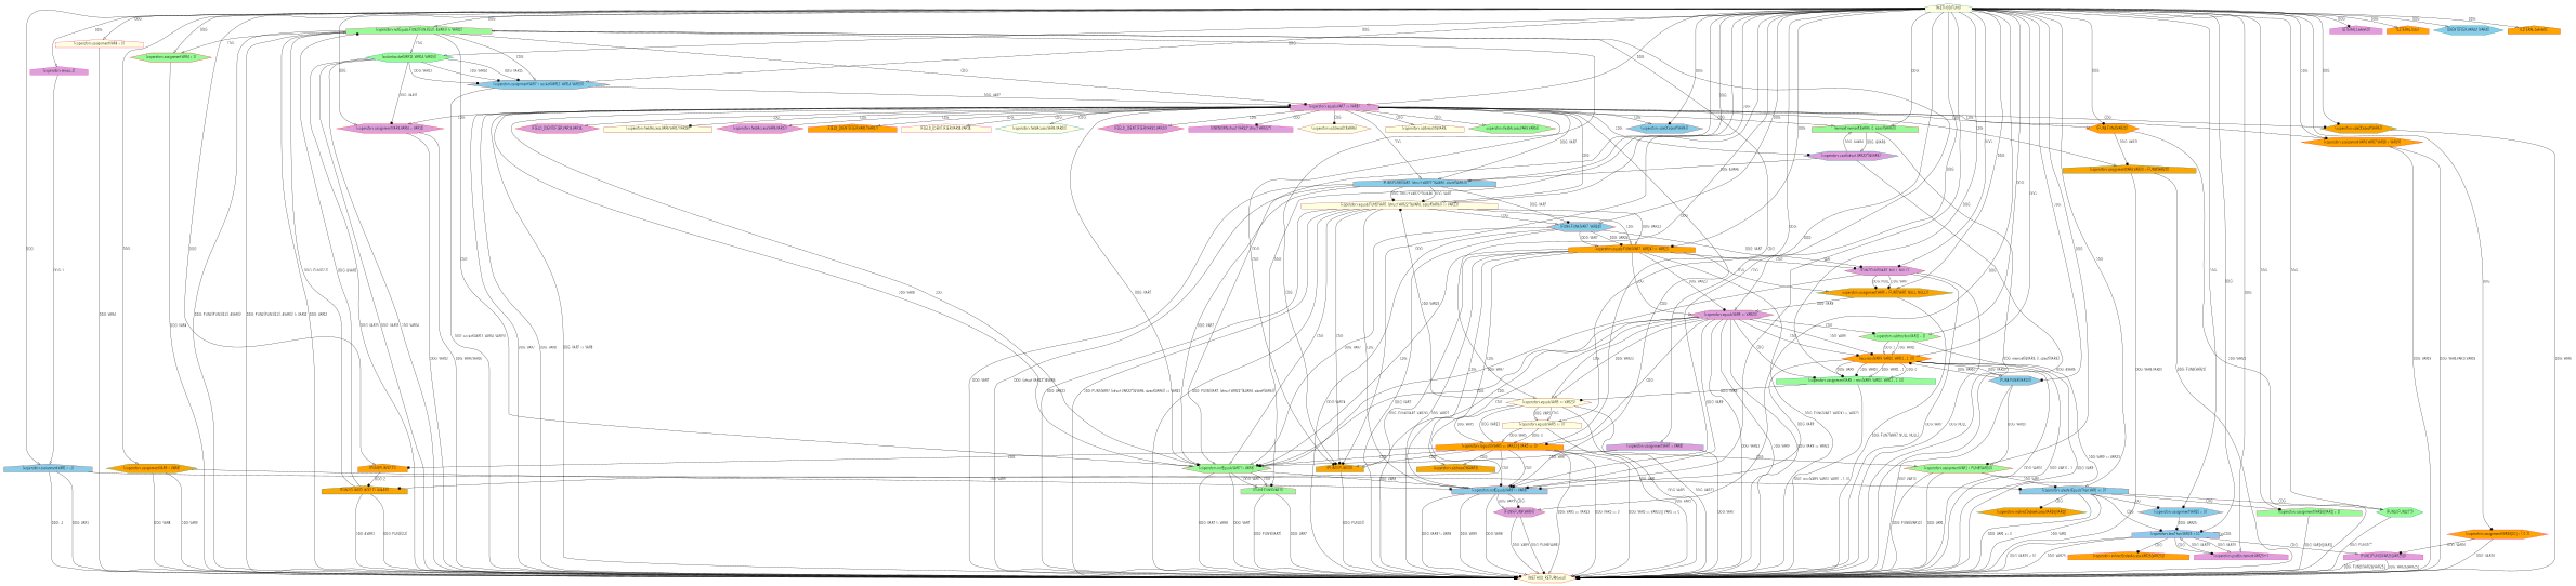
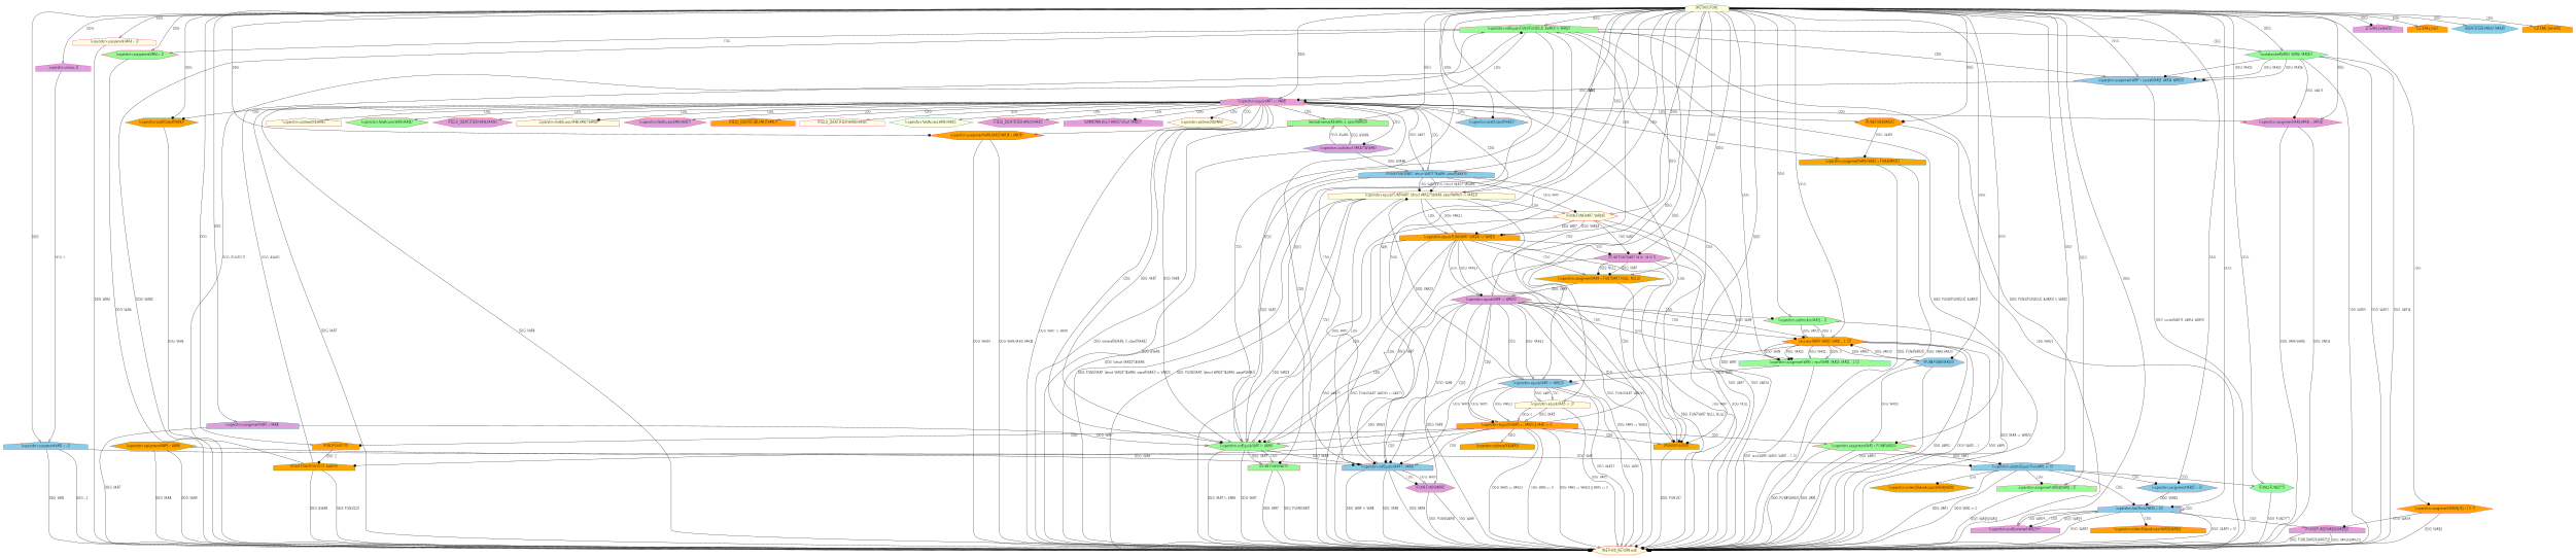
  digraph {
    fontname="Comic Neue"
    node [color=brown fillcolor=orange fontname="Comic Neue" shape=house style=filled]
    edge [arrowhead=onormal fontname="Comic Neue"]
    n1 [color=teal fillcolor=lightyellow label="(METHOD,FUN1)"]
    n2 [fillcolor=skyblue label="(<operator>.assignment,VAR1 = -1)"]
    n3 [color=deeppink fillcolor=plum label="(<operator>.minus,-1)"]
    n4 [color=deeppink fillcolor=plum label="(LITERAL,1,while(1))"]
    n5 [color=deeppink fillcolor=lightyellow label="(<operator>.assignment,VAR4 = 0)"]
    n6 [color=teal fillcolor=plum label="(<operator>.assignment,VAR7 = VAR8)"]
    n7 [color=teal label="(<operator>.assignment,VAR9 = VAR8)" shape=hexagon]
    n8 [color=deeppink fillcolor=palegreen label="(<operator>.notEquals,FUN2(FUN3(2,2), &VAR3) != VAR12)"]
    n9 [label="(FUN3,FUN3(2,2))"]
    n10 [color=red fillcolor=palegreen label="(<operator>.assignment,VAR4 = 1)" shape=hexagon]
    n11 [fillcolor=skyblue label="(<operator>.assignment,VAR7 = socket(VAR13, VAR14, VAR15))" shape=hexagon]
    n12 [color=teal fillcolor=palegreen label="(socket,socket(VAR13, VAR14, VAR15))" shape=hexagon]
    n13 [color=red fillcolor=plum label="(<operator>.equals,VAR7 == VAR8)"]
    n14 [fillcolor=palegreen label="(memset,memset(&VAR6, 0, sizeof(VAR6)))"]
    n15 [fillcolor=skyblue label="(<operator>.sizeOf,sizeof(VAR6))" shape=hexagon]
    n16 [color=red fillcolor=plum label="(<operator>.assignment,VAR6.VAR16 = VAR13)" shape=hexagon]
    n17 [color=red label="(<operator>.assignment,VAR6.VAR17.VAR18 = VAR19)" shape=hexagon]
    n18 [color=red label="(FUN4,FUN4(VAR21))" shape=hexagon]
    n19 [fillcolor=lightyellow label="(<operator>.equals,FUN5(VAR7, (struct VAR22*)&VAR6, sizeof(VAR6)) == VAR23)"]
    n20 [fillcolor=skyblue label="(FUN5,FUN5(VAR7, (struct VAR22*)&VAR6, sizeof(VAR6)))"]
    n21 [color=teal label="(<operator>.sizeOf,sizeof(VAR6))" shape=hexagon]
    n22 [label="(<operator>.equals,FUN6(VAR7, VAR24) == VAR23)"]
-   n23 [color=red fillcolor=skyblue label="(FUN6,FUN6(VAR7, VAR24))" shape=hexagon]
+   n23 [color=red fillcolor=lightyellow label="(FUN6,FUN6(VAR7, VAR24))" shape=hexagon]
    n24 [color=teal label="(<operator>.assignment,VAR9 = FUN7(VAR7, NULL, NULL))" shape=hexagon]
    n25 [fillcolor=plum label="(FUN7,FUN7(VAR7, NULL, NULL))" shape=hexagon]
    n26 [fillcolor=plum label="(<operator>.equals,VAR9 == VAR23)" shape=hexagon]
    n27 [color=teal fillcolor=palegreen label="(<operator>.assignment,VAR5 = recv(VAR9, VAR10, VAR11 - 1, 0))"]
    n28 [color=red label="(recv,recv(VAR9, VAR10, VAR11 - 1, 0))" shape=hexagon]
    n29 [fillcolor=palegreen label="(<operator>.subtraction,VAR11 - 1)" shape=hexagon]
-   n30 [fillcolor=lightyellow label="(<operator>.equals,VAR5 == VAR23)" shape=hexagon]
+   n30 [fillcolor=skyblue label="(<operator>.equals,VAR5 == VAR23)" shape=hexagon]
    n31 [fillcolor=lightyellow label="(<operator>.equals,VAR5 == 0)"]
    n32 [color=red fillcolor=palegreen label="(<operator>.assignment,VAR1 = FUN8(VAR10))" shape=hexagon]
    n33 [fillcolor=skyblue label="(FUN8,FUN8(VAR10))" shape=hexagon]
    n34 [color=deeppink label="(LITERAL,0,do)"]
    n35 [fillcolor=palegreen label="(<operator>.notEquals,VAR7 != VAR8)" shape=hexagon]
    n36 [color=deeppink fillcolor=palegreen label="(FUN9,FUN9(VAR7))"]
    n37 [color=red fillcolor=skyblue label="(<operator>.notEquals,VAR9 != VAR8)"]
    n38 [fillcolor=plum label="(FUN9,FUN9(VAR9))" shape=hexagon]
    n39 [color=teal fillcolor=skyblue label="(IDENTIFIER,VAR4,if (VAR4))" shape=hexagon]
    n40 [color=teal label="(FUN10,FUN10())"]
    n41 [label="(LITERAL,1,while(1))"]
    n42 [color=deeppink label="(<operator>.assignment,VAR26[10] = { 0 })" shape=hexagon]
    n43 [fillcolor=skyblue label="(<operator>.greaterEqualsThan,VAR1 >= 0)"]
    n44 [color=deeppink fillcolor=palegreen label="(<operator>.assignment,VAR26[VAR1] = 1)"]
    n45 [fillcolor=skyblue label="(<operator>.assignment,VAR25 = 0)" shape=hexagon]
    n46 [color=deeppink fillcolor=skyblue label="(<operator>.lessThan,VAR25 < 10)"]
    n47 [color=deeppink fillcolor=plum label="(<operator>.postIncrement,VAR25++)"]
    n48 [color=teal fillcolor=palegreen label="(FUN12,FUN12(\"\"))" shape=hexagon]
    n49 [color=red fillcolor=lightyellow label="(METHOD_RETURN,void)" shape=hexagon]
    n50 [color=teal label="(FUN2,FUN2(FUN3(2,2), &VAR3))"]
    n51 [color=teal label="(<operator>.assignment,VAR6.VAR20 = FUN4(VAR21))"]
    n52 [color=teal fillcolor=plum label="(<operator>.cast,(struct VAR22*)&VAR6)" shape=hexagon]
    n53 [fillcolor=lightyellow label="(<operator>.addressOf,&VAR6)"]
    n54 [fillcolor=palegreen label="(<operator>.fieldAccess,VAR6.VAR16)" shape=hexagon]
    n55 [color=red fillcolor=plum label="(FIELD_IDENTIFIER,VAR16,VAR16)" shape=hexagon]
    n56 [fillcolor=lightyellow label="(<operator>.fieldAccess,VAR6.VAR17.VAR18)"]
    n57 [color=red fillcolor=plum label="(<operator>.fieldAccess,VAR6.VAR17)" shape=hexagon]
    n58 [color=deeppink label="(FIELD_IDENTIFIER,VAR17,VAR17)"]
    n59 [color=deeppink fillcolor=lightyellow label="(FIELD_IDENTIFIER,VAR18,VAR18)"]
    n60 [color=teal fillcolor=lightyellow label="(<operator>.fieldAccess,VAR6.VAR20)" shape=hexagon]
    n61 [color=red fillcolor=plum label="(FIELD_IDENTIFIER,VAR20,VAR20)" shape=hexagon]
    n62 [color=deeppink fillcolor=plum label="(UNKNOWN,struct VAR22*,struct VAR22*)"]
    n63 [fillcolor=lightyellow label="(<operator>.addressOf,&VAR6)" shape=hexagon]
    n64 [color=deeppink label="(<operator>.logicalOr,VAR5 == VAR23 || VAR5 == 0)"]
    n65 [color=deeppink fillcolor=plum label="(FUN11,FUN11(VAR26[VAR25]))"]
    n66 [color=teal label="(<operator>.indirectIndexAccess,VAR26[VAR1])" shape=hexagon]
    n67 [color=deeppink label="(<operator>.indirectIndexAccess,VAR26[VAR25])"]
    n68 [color=teal label="(<operator>.addressOf,&VAR3)"]
    n1 -> n2 [label="DDG: "]
    n1 -> n3 [label="DDG: "]
    n1 -> n4 [arrowhead=box label="DDG: "]
    n1 -> n5 [label="DDG: "]
    n1 -> n6 [label="DDG: "]
-   n1 -> n7 [label="DDG: "]
    n1 -> n8 [label="DDG: "]
    n1 -> n9 [label="DDG: "]
    n1 -> n10 [label="DDG: "]
    n1 -> n11 [label="DDG: "]
    n1 -> n12 [label="DDG: "]
    n1 -> n13 [label="DDG: "]
    n1 -> n14 [label="DDG: "]
    n1 -> n15 [arrowhead=box label="DDG: "]
    n1 -> n16 [label="DDG: "]
    n1 -> n17 [arrowhead=box label="DDG: "]
    n1 -> n18 [arrowhead=box label="DDG: "]
    n1 -> n19 [label="DDG: "]
    n1 -> n20 [label="DDG: "]
    n1 -> n21 [arrowhead=box label="DDG: "]
    n1 -> n22 [arrowhead=box label="DDG: "]
    n1 -> n23 [label="DDG: "]
    n1 -> n24 [label="DDG: "]
    n1 -> n25 [arrowhead=box label="DDG: "]
    n1 -> n26 [label="DDG: "]
    n1 -> n27 [label="DDG: "]
    n1 -> n28 [label="DDG: "]
    n1 -> n29 [label="DDG: "]
    n1 -> n30 [label="DDG: "]
    n1 -> n31 [label="DDG: "]
    n1 -> n32 [arrowhead=box label="DDG: "]
    n1 -> n33 [arrowhead=box label="DDG: "]
    n1 -> n34 [label="DDG: "]
    n1 -> n35 [label="DDG: "]
    n1 -> n36 [arrowhead=box label="DDG: "]
    n1 -> n37 [arrowhead=box label="VAR: "]
    n1 -> n38 [label="DDG: "]
    n1 -> n39 [label="DDG: "]
    n1 -> n40 [arrowhead=box label="DDG: "]
    n1 -> n41 [label="DDG: "]
    n1 -> n42 [arrowhead=box label="DDG: "]
    n1 -> n43 [label="DDG: "]
    n1 -> n44 [label="DDG: "]
    n1 -> n45 [arrowhead=box label="DDG: "]
    n1 -> n46 [arrowhead=box label="DDG: "]
    n1 -> n47 [label="DDG: "]
    n1 -> n48 [label="DDG: "]
    n2 -> n43 [arrowhead=box label="DDG: VAR1"]
    n2 -> n49 [arrowhead=box label="DDG: VAR1"]
    n2 -> n49 [label="DDG: -1"]
    n3 -> n2 [label="DDG: 1"]
    n5 -> n49 [label="DDG: VAR4"]
    n6 -> n35 [label="DDG: VAR7"]
    n6 -> n49 [arrowhead=box label="DDG: VAR7"]
    n7 -> n37 [arrowhead=box label="DDG: VAR9"]
    n7 -> n49 [label="DDG: VAR8"]
    n7 -> n49 [arrowhead=box label="DDG: VAR9"]
    n8 -> n10 [label="CDG: "]
    n8 -> n11 [label="CDG: "]
    n8 -> n12 [label="CDG: "]
    n8 -> n13 [arrowhead=box label="CDG: "]
    n8 -> n35 [label="CDG: "]
    n8 -> n37 [arrowhead=box label="CDG: "]
    n8 -> n40 [arrowhead=box label="CDG: "]
    n8 -> n49 [label="DDG: FUN2(FUN3(2,2), &VAR3) != VAR12"]
    n8 -> n49 [arrowhead=box label="DDG: VAR12"]
    n8 -> n49 [label="DDG: FUN2(FUN3(2,2), &VAR3)"]
    n9 -> n50 [arrowhead=box label="DDG: 2"]
    n10 -> n49 [arrowhead=box label="DDG: VAR4"]
    n11 -> n13 [arrowhead=box label="DDG: VAR7"]
    n11 -> n49 [label="DDG: socket(VAR13, VAR14, VAR15)"]
    n12 -> n11 [arrowhead=box label="DDG: VAR13"]
    n12 -> n11 [arrowhead=box label="DDG: VAR14"]
    n12 -> n11 [arrowhead=box label="DDG: VAR15"]
    n12 -> n16 [arrowhead=box label="DDG: VAR13"]
    n12 -> n49 [arrowhead=box label="DDG: VAR15"]
    n12 -> n49 [label="DDG: VAR13"]
    n12 -> n49 [arrowhead=box label="DDG: VAR14"]
    n13 -> n14 [label="CDG: "]
    n13 -> n15 [label="CDG: "]
    n13 -> n16 [label="CDG: "]
    n13 -> n17 [label="CDG: "]
    n13 -> n18 [label="CDG: "]
    n13 -> n19 [label="CDG: "]
    n13 -> n20 [label="DDG: VAR7"]
    n13 -> n20 [label="CDG: "]
    n13 -> n21 [arrowhead=box label="CDG: "]
    n13 -> n35 [arrowhead=box label="DDG: VAR7"]
    n13 -> n35 [label="DDG: VAR8"]
    n13 -> n35 [label="CDG: "]
    n13 -> n37 [arrowhead=box label="CDG: "]
    n13 -> n40 [arrowhead=box label="CDG: "]
    n13 -> n49 [label="DDG: VAR7"]
    n13 -> n49 [label="DDG: VAR8"]
    n13 -> n49 [label="DDG: VAR7 == VAR8"]
    n13 -> n51 [label="CDG: "]
    n13 -> n52 [arrowhead=box label="CDG: "]
    n13 -> n53 [label="CDG: "]
    n13 -> n54 [label="CDG: "]
    n13 -> n55 [label="CDG: "]
    n13 -> n56 [arrowhead=box label="CDG: "]
    n13 -> n57 [label="CDG: "]
    n13 -> n58 [label="CDG: "]
    n13 -> n59 [label="CDG: "]
    n13 -> n60 [label="CDG: "]
    n13 -> n61 [label="CDG: "]
    n13 -> n62 [arrowhead=box label="CDG: "]
    n13 -> n63 [arrowhead=box label="CDG: "]
    n14 -> n49 [arrowhead=box label="DDG: memset(&VAR6, 0, sizeof(VAR6))"]
    n14 -> n52 [label="DDG: &VAR6"]
    n16 -> n49 [label="DDG: VAR6.VAR16"]
    n16 -> n49 [label="DDG: VAR13"]
    n17 -> n49 [arrowhead=box label="DDG: VAR19"]
    n17 -> n49 [arrowhead=box label="DDG: VAR6.VAR17.VAR18"]
    n18 -> n49 [arrowhead=box label="DDG: VAR21"]
    n18 -> n51 [arrowhead=box label="DDG: VAR21"]
    n19 -> n22 [label="DDG: VAR23"]
    n19 -> n22 [label="CDG: "]
    n19 -> n23 [label="CDG: "]
    n19 -> n35 [label="CDG: "]
    n19 -> n37 [label="CDG: "]
    n19 -> n40 [arrowhead=box label="CDG: "]
    n19 -> n49 [arrowhead=box label="DDG: FUN5(VAR7, (struct VAR22*)&VAR6, sizeof(VAR6))"]
    n19 -> n49 [label="DDG: VAR23"]
    n19 -> n49 [arrowhead=box label="DDG: FUN5(VAR7, (struct VAR22*)&VAR6, sizeof(VAR6)) == VAR23"]
    n20 -> n19 [arrowhead=box label="DDG: VAR7"]
    n20 -> n19 [arrowhead=box label="DDG: (struct VAR22*)&VAR6"]
    n20 -> n23 [arrowhead=box label="DDG: VAR7"]
    n20 -> n35 [label="DDG: VAR7"]
    n20 -> n49 [arrowhead=box label="DDG: VAR7"]
    n20 -> n49 [arrowhead=box label="DDG: (struct VAR22*)&VAR6"]
    n21 -> n49 [arrowhead=box label="DDG: VAR6"]
    n22 -> n24 [label="CDG: "]
    n22 -> n25 [arrowhead=box label="CDG: "]
    n22 -> n26 [arrowhead=box label="DDG: VAR23"]
    n22 -> n26 [label="CDG: "]
    n22 -> n35 [arrowhead=box label="CDG: "]
    n22 -> n37 [label="CDG: "]
-   n22 -> n68 [label="CDG: "]
+   n22 -> n40 [label="CDG: "]
    n22 -> n49 [arrowhead=box label="DDG: FUN6(VAR7, VAR24)"]
    n22 -> n49 [label="DDG: VAR23"]
    n22 -> n49 [label="DDG: FUN6(VAR7, VAR24) == VAR23"]
    n23 -> n22 [label="DDG: VAR7"]
    n23 -> n22 [arrowhead=box label="DDG: VAR24"]
    n23 -> n25 [arrowhead=box label="DDG: VAR7"]
    n23 -> n35 [label="DDG: VAR7"]
    n23 -> n49 [label="DDG: VAR7"]
    n23 -> n49 [arrowhead=box label="DDG: VAR24"]
    n24 -> n26 [label="DDG: VAR9"]
    n24 -> n49 [label="DDG: FUN7(VAR7, NULL, NULL)"]
    n25 -> n24 [arrowhead=box label="DDG: VAR7"]
    n25 -> n24 [arrowhead=box label="DDG: NULL"]
    n25 -> n35 [label="DDG: VAR7"]
    n25 -> n49 [arrowhead=box label="DDG: VAR7"]
    n25 -> n49 [label="DDG: NULL"]
    n26 -> n27 [arrowhead=box label="CDG: "]
    n26 -> n28 [arrowhead=box label="DDG: VAR9"]
    n26 -> n28 [arrowhead=box label="CDG: "]
    n26 -> n29 [arrowhead=box label="CDG: "]
    n26 -> n30 [label="DDG: VAR23"]
    n26 -> n30 [label="CDG: "]
    n26 -> n35 [arrowhead=box label="CDG: "]
    n26 -> n37 [label="DDG: VAR9"]
    n26 -> n37 [arrowhead=box label="CDG: "]
    n26 -> n40 [label="CDG: "]
    n26 -> n49 [label="DDG: VAR9 == VAR23"]
    n26 -> n49 [arrowhead=box label="DDG: VAR23"]
    n26 -> n49 [label="DDG: VAR9"]
    n26 -> n64 [arrowhead=box label="CDG: "]
    n27 -> n30 [arrowhead=box label="DDG: VAR5"]
    n27 -> n49 [arrowhead=box label="DDG: recv(VAR9, VAR10, VAR11 - 1, 0)"]
    n28 -> n27 [arrowhead=box label="DDG: VAR9"]
    n28 -> n27 [arrowhead=box label="DDG: VAR10"]
    n28 -> n27 [label="DDG: VAR11 - 1"]
    n28 -> n27 [label="DDG: 0"]
    n28 -> n33 [label="DDG: VAR10"]
    n28 -> n37 [arrowhead=box label="DDG: VAR9"]
    n28 -> n49 [label="DDG: VAR10"]
    n28 -> n49 [arrowhead=box label="DDG: VAR11 - 1"]
    n28 -> n49 [arrowhead=box label="DDG: VAR9"]
    n29 -> n28 [label="DDG: VAR11"]
    n29 -> n28 [label="DDG: 1"]
    n29 -> n49 [arrowhead=box label="DDG: VAR9 == VAR23"]
    n30 -> n19 [arrowhead=box label="DDG: VAR23"]
    n30 -> n31 [label="DDG: VAR5"]
    n30 -> n31 [label="CDG: "]
    n30 -> n49 [label="DDG: VAR23"]
    n30 -> n49 [label="DDG: VAR5"]
    n30 -> n64 [label="DDG: VAR5"]
    n30 -> n64 [label="DDG: VAR23"]
    n31 -> n49 [label="DDG: VAR5"]
    n31 -> n64 [label="DDG: VAR5"]
    n31 -> n64 [label="DDG: 0"]
    n32 -> n43 [arrowhead=box label="DDG: VAR1"]
    n32 -> n49 [label="DDG: FUN8(VAR10)"]
    n32 -> n49 [label="DDG: VAR1"]
    n33 -> n28 [arrowhead=box label="DDG: VAR10"]
    n33 -> n32 [label="DDG: VAR10"]
    n33 -> n49 [arrowhead=box label="DDG: VAR10"]
    n35 -> n36 [label="DDG: VAR7"]
    n35 -> n36 [label="CDG: "]
    n35 -> n37 [label="DDG: VAR8"]
    n35 -> n49 [arrowhead=box label="DDG: VAR7 != VAR8"]
    n35 -> n49 [label="DDG: VAR7"]
    n36 -> n49 [label="DDG: VAR7"]
    n36 -> n49 [label="DDG: FUN9(VAR7)"]
    n37 -> n38 [label="DDG: VAR9"]
    n37 -> n38 [arrowhead=box label="CDG: "]
    n37 -> n49 [label="DDG: VAR9 != VAR8"]
    n37 -> n49 [arrowhead=box label="DDG: VAR9"]
    n37 -> n49 [label="DDG: VAR8"]
    n38 -> n49 [arrowhead=box label="DDG: FUN9(VAR9)"]
    n38 -> n49 [label="DDG: VAR9"]
    n40 -> n49 [arrowhead=box label="DDG: FUN10()"]
    n42 -> n49 [arrowhead=box label="DDG: VAR26"]
    n42 -> n65 [arrowhead=box label="DDG: VAR26"]
    n43 -> n44 [arrowhead=box label="CDG: "]
    n43 -> n45 [arrowhead=box label="CDG: "]
    n43 -> n46 [arrowhead=box label="CDG: "]
    n43 -> n48 [label="CDG: "]
    n43 -> n49 [label="DDG: VAR1"]
    n43 -> n49 [label="DDG: VAR1 >= 0"]
    n43 -> n66 [arrowhead=box label="CDG: "]
    n44 -> n49 [arrowhead=box label="DDG: VAR26[VAR1]"]
    n45 -> n46 [arrowhead=box label="DDG: VAR25"]
    n46 -> n46 [label="CDG: "]
    n46 -> n47 [label="DDG: VAR25"]
    n46 -> n47 [arrowhead=box label="CDG: "]
    n46 -> n49 [arrowhead=box label="DDG: VAR25"]
    n46 -> n49 [arrowhead=box label="DDG: VAR25 < 10"]
    n46 -> n65 [label="CDG: "]
    n46 -> n67 [arrowhead=box label="CDG: "]
    n47 -> n46 [label="DDG: VAR25"]
    n48 -> n49 [label="DDG: FUN12(\"\")"]
    n50 -> n8 [label="DDG: FUN3(2,2)"]
    n50 -> n8 [arrowhead=box label="DDG: &VAR3"]
    n50 -> n49 [label="DDG: FUN3(2,2)"]
    n50 -> n49 [arrowhead=box label="DDG: &VAR3"]
    n51 -> n49 [label="DDG: FUN4(VAR21)"]
    n51 -> n49 [label="DDG: VAR6.VAR20"]
    n52 -> n14 [label="DDG: &VAR6"]
    n52 -> n20 [label="DDG: &VAR6"]
    n52 -> n49 [label="DDG: &VAR6"]
    n64 -> n8 [label="CDG: "]
    n64 -> n9 [arrowhead=box label="CDG: "]
    n64 -> n32 [label="CDG: "]
    n64 -> n35 [label="CDG: "]
    n64 -> n37 [label="CDG: "]
    n64 -> n40 [label="CDG: "]
    n64 -> n49 [label="DDG: VAR5 == VAR23"]
    n64 -> n49 [label="DDG: VAR5 == 0"]
    n64 -> n49 [label="DDG: VAR5 == VAR23 || VAR5 == 0"]
    n64 -> n50 [arrowhead=box label="CDG: "]
    n64 -> n68 [label="CDG: "]
    n65 -> n49 [arrowhead=box label="DDG: VAR26[VAR25]"]
    n65 -> n49 [arrowhead=box label="DDG: FUN11(VAR26[VAR25])"]
  }
